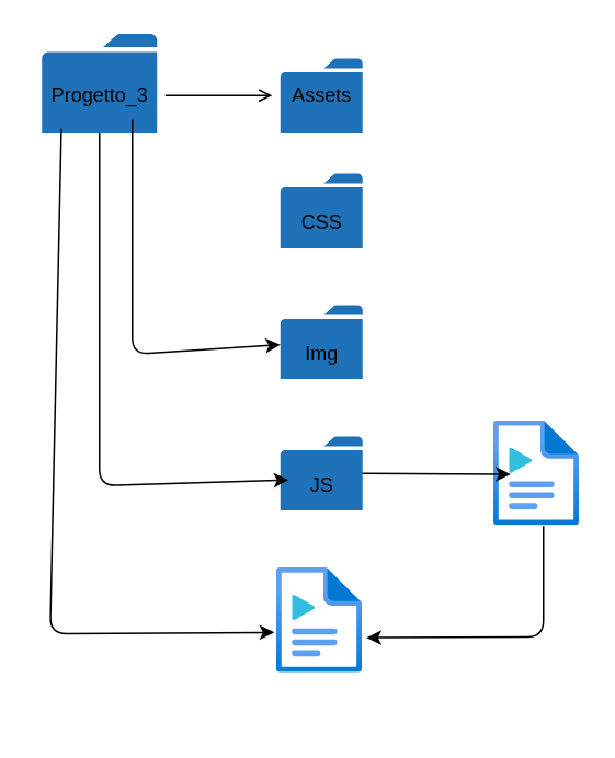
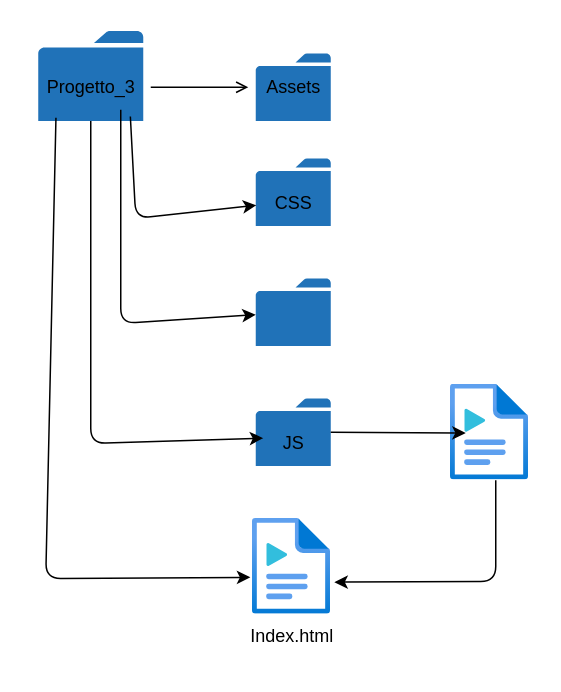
  <mxCell id="0" />
  <mxCell id="1" parent="0" />
  <mxCell id="2" value="" style="sketch=0;pointerEvents=1;shadow=0;dashed=0;html=1;strokeColor=none;labelPosition=center;verticalLabelPosition=bottom;verticalAlign=top;outlineConnect=0;align=center;shape=mxgraph.office.concepts.folder;fillColor=#2072B8;" vertex="1" parent="1"><mxGeometry x="25" y="20" width="70" height="60" as="geometry" /></mxCell>
  <mxCell id="3" value="" style="aspect=fixed;html=1;points=[];align=center;image;fontSize=12;image=img/lib/azure2/general/Media_File.svg;" vertex="1" parent="1"><mxGeometry x="168" y="345" width="52" height="64" as="geometry" /></mxCell>
  <mxCell id="4" value="" style="sketch=0;pointerEvents=1;shadow=0;dashed=0;html=1;strokeColor=none;labelPosition=center;verticalLabelPosition=bottom;verticalAlign=top;outlineConnect=0;align=center;shape=mxgraph.office.concepts.folder;fillColor=#2072B8;" vertex="1" parent="1"><mxGeometry x="170" y="35" width="50" height="45" as="geometry" /></mxCell>
  <mxCell id="5" value="" style="sketch=0;pointerEvents=1;shadow=0;dashed=0;html=1;strokeColor=none;labelPosition=center;verticalLabelPosition=bottom;verticalAlign=top;outlineConnect=0;align=center;shape=mxgraph.office.concepts.folder;fillColor=#2072B8;" vertex="1" parent="1"><mxGeometry x="170" y="105" width="50" height="45" as="geometry" /></mxCell>
  <mxCell id="6" value="" style="sketch=0;pointerEvents=1;shadow=0;dashed=0;html=1;strokeColor=none;labelPosition=center;verticalLabelPosition=bottom;verticalAlign=top;outlineConnect=0;align=center;shape=mxgraph.office.concepts.folder;fillColor=#2072B8;" vertex="1" parent="1"><mxGeometry x="170" y="185" width="50" height="45" as="geometry" /></mxCell>
  <mxCell id="7" value="" style="sketch=0;pointerEvents=1;shadow=0;dashed=0;html=1;strokeColor=none;labelPosition=center;verticalLabelPosition=bottom;verticalAlign=top;outlineConnect=0;align=center;shape=mxgraph.office.concepts.folder;fillColor=#2072B8;" vertex="1" parent="1"><mxGeometry x="170" y="265" width="50" height="45" as="geometry" /></mxCell>
  <mxCell id="8" value="Progetto_3&lt;br&gt;" style="text;html=1;align=center;verticalAlign=middle;resizable=0;points=[];autosize=1;strokeColor=none;fillColor=none;" vertex="1" parent="1"><mxGeometry x="20" y="42.5" width="80" height="30" as="geometry" /></mxCell>
  <mxCell id="9" value="Assets" style="text;html=1;align=center;verticalAlign=middle;resizable=0;points=[];autosize=1;strokeColor=none;fillColor=none;" vertex="1" parent="1"><mxGeometry x="165" y="42.5" width="60" height="30" as="geometry" /></mxCell>
  <mxCell id="10" value="CSS" style="text;html=1;align=center;verticalAlign=middle;resizable=0;points=[];autosize=1;strokeColor=none;fillColor=none;" vertex="1" parent="1"><mxGeometry x="170" y="120" width="50" height="30" as="geometry" /></mxCell>
- <mxCell id="11" value="Img" style="text;html=1;align=center;verticalAlign=middle;resizable=0;points=[];autosize=1;strokeColor=none;fillColor=none;" vertex="1" parent="1"><mxGeometry x="175" y="200" width="40" height="30" as="geometry" /></mxCell>
  <mxCell id="12" value="JS" style="text;html=1;align=center;verticalAlign=middle;resizable=0;points=[];autosize=1;strokeColor=none;fillColor=none;" vertex="1" parent="1"><mxGeometry x="175" y="280" width="40" height="30" as="geometry" /></mxCell>
  <mxCell id="13" value="" style="endArrow=classic;html=1;exitX=0.21;exitY=1.177;exitDx=0;exitDy=0;exitPerimeter=0;entryX=-0.031;entryY=0.613;entryDx=0;entryDy=0;entryPerimeter=0;" edge="1" parent="1" source="8" target="3"><mxGeometry width="50" height="50" relative="1" as="geometry"><mxPoint x="120" y="415" as="sourcePoint" /><mxPoint x="170" y="365" as="targetPoint" /><Array as="points"><mxPoint x="30" y="385" /></Array></mxGeometry></mxCell>
  <mxCell id="14" value="" style="endArrow=classic;html=1;exitX=0.21;exitY=1.177;exitDx=0;exitDy=0;exitPerimeter=0;entryX=1.046;entryY=0.663;entryDx=0;entryDy=0;entryPerimeter=0;" edge="1" parent="1" target="3"><mxGeometry width="50" height="50" relative="1" as="geometry"><mxPoint x="330" y="319.5" as="sourcePoint" /><mxPoint x="380" y="434.5" as="targetPoint" /><Array as="points"><mxPoint x="330" y="387" /></Array></mxGeometry></mxCell>
  <mxCell id="15" value="" style="aspect=fixed;html=1;points=[];align=center;image;fontSize=12;image=img/lib/azure2/general/Media_File.svg;" vertex="1" parent="1"><mxGeometry x="300" y="255.5" width="52" height="64" as="geometry" /></mxCell>
+ <mxCell id="16" value="Index.html" style="text;html=1;align=center;verticalAlign=middle;resizable=0;points=[];autosize=1;strokeColor=none;fillColor=none;" vertex="1" parent="1"><mxGeometry x="154" y="409" width="80" height="30" as="geometry" /></mxCell>
  <mxCell id="17" value="" style="endArrow=classic;html=1;exitX=1;exitY=0.5;exitDx=0;exitDy=0;exitPerimeter=0;" edge="1" parent="1" source="7"><mxGeometry width="50" height="50" relative="1" as="geometry"><mxPoint x="220" y="295" as="sourcePoint" /><mxPoint x="310" y="288" as="targetPoint" /></mxGeometry></mxCell>
  <mxCell id="18" value="" style="endArrow=classic;html=1;entryX=-0.031;entryY=0.613;entryDx=0;entryDy=0;entryPerimeter=0;" edge="1" parent="1" source="2"><mxGeometry width="50" height="50" relative="1" as="geometry"><mxPoint x="60" y="115" as="sourcePoint" /><mxPoint x="174.998" y="291.422" as="targetPoint" /><Array as="points"><mxPoint x="60" y="295" /></Array></mxGeometry></mxCell>
  <mxCell id="19" value="" style="endArrow=classic;html=1;" edge="1" parent="1" target="6"><mxGeometry width="50" height="50" relative="1" as="geometry"><mxPoint x="80" y="72.5" as="sourcePoint" /><mxPoint x="194.998" y="283.922" as="targetPoint" /><Array as="points"><mxPoint x="80" y="215" /></Array></mxGeometry></mxCell>
+ <mxCell id="20" value="" style="endArrow=classic;html=1;entryX=0.008;entryY=0.54;entryDx=0;entryDy=0;entryPerimeter=0;exitX=0.83;exitY=1.15;exitDx=0;exitDy=0;exitPerimeter=0;" edge="1" parent="1" source="8" target="10"><mxGeometry width="50" height="50" relative="1" as="geometry"><mxPoint x="90" y="95" as="sourcePoint" /><mxPoint x="204.998" y="141.422" as="targetPoint" /><Array as="points"><mxPoint x="90" y="145" /></Array></mxGeometry></mxCell>
  <mxCell id="21" value="" style="endArrow=open;html=1;" edge="1" parent="1" source="8" target="9"><mxGeometry width="50" height="50" relative="1" as="geometry"><mxPoint x="95" y="65" as="sourcePoint" /><mxPoint x="145" y="15" as="targetPoint" /></mxGeometry></mxCell>
